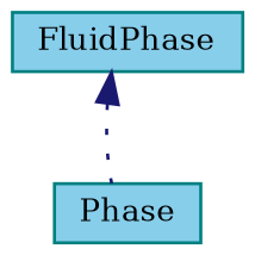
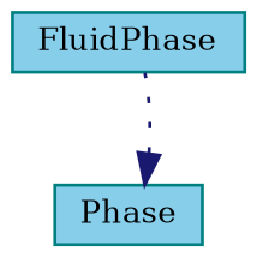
  digraph {
    fontname="DejaVu Serif"
    node [color=teal fillcolor=skyblue fontname="DejaVu Serif" fontsize=10 shape=box style=filled]
    n1 [fontcolor=black height=0.2 label=FluidPhase width=0.4]
    n2 [height=0.2 label=Phase width=0.4]
-   n1 -> n2 [color=midnightblue dir=back fontname="DejaVu Serif" fontsize=10 labelfontname=Helvetica labelfontsize=10 style=dotted]
+   n2 -> n1 [color=midnightblue dir=back fontname="DejaVu Serif" fontsize=10 labelfontname=Helvetica labelfontsize=10 style=dotted]
  }
